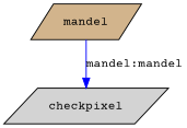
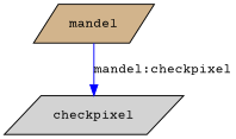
  digraph {
    nodesep=0.175
    rankdir=TB
    fontname="Courier Prime"
    node [argix=-1 dataspec=na fontname="Courier Prime" fontsize=12 ntype="node" shape=parallelogram style=filled]
    n1 [fillcolor=lightgrey label=checkpixel]
    n2 [fillcolor=tan label=mandel]
-   n2 -> n1 [argix=-1 dataspec=u1 etype=D fontname="Courier Prime" fontsize=12 label="mandel:mandel" order=0 color=blue]
+   n2 -> n1 [argix=-1 dataspec=u1 etype=D fontname="Courier Prime" fontsize=12 label="mandel:checkpixel" order=0 color=blue]
  }
